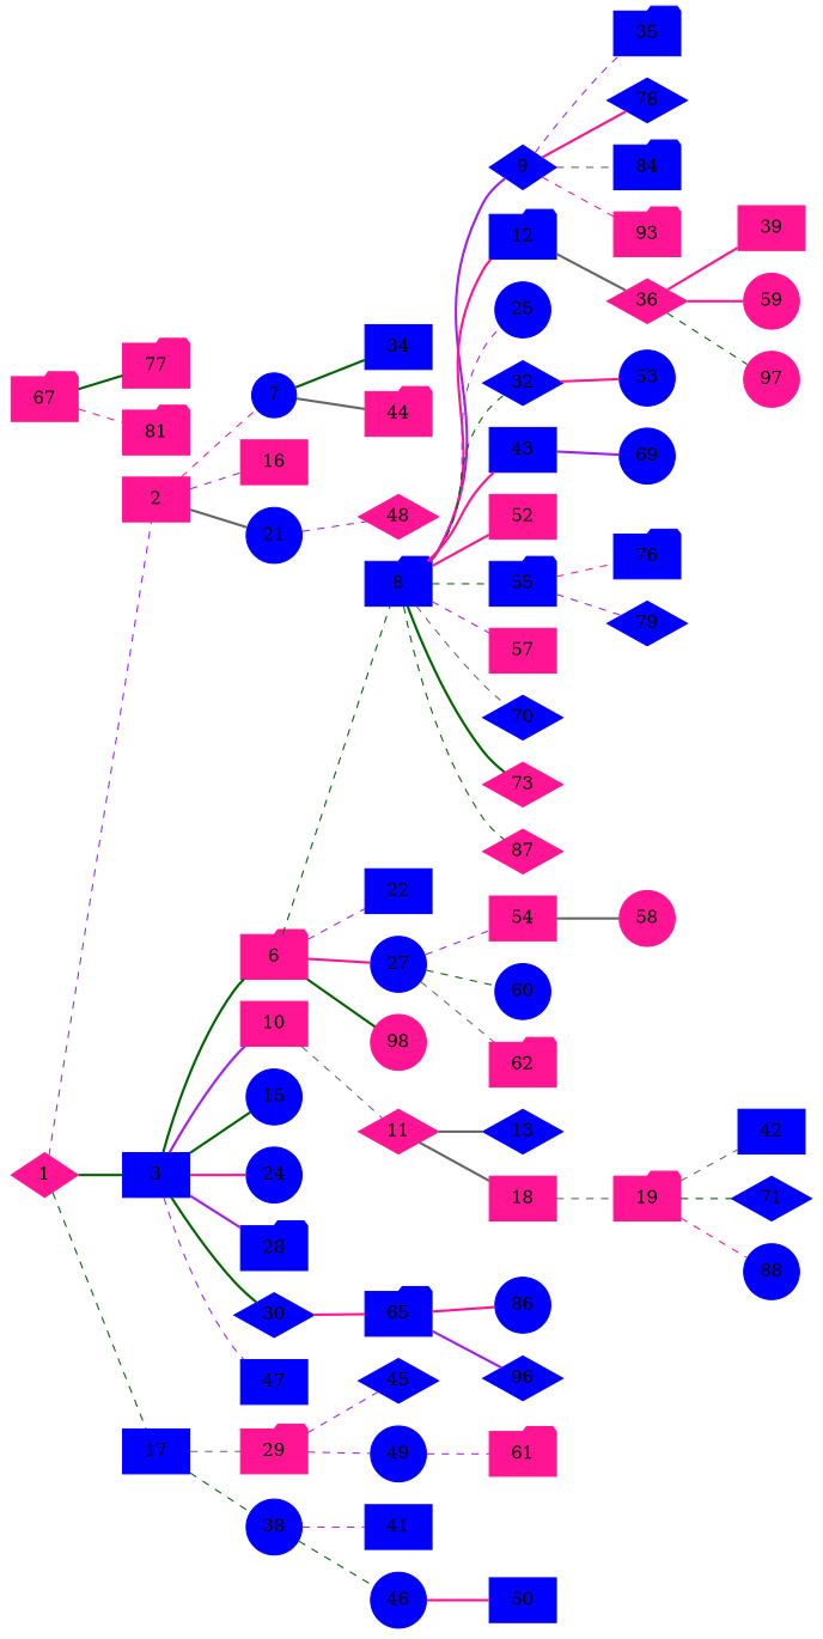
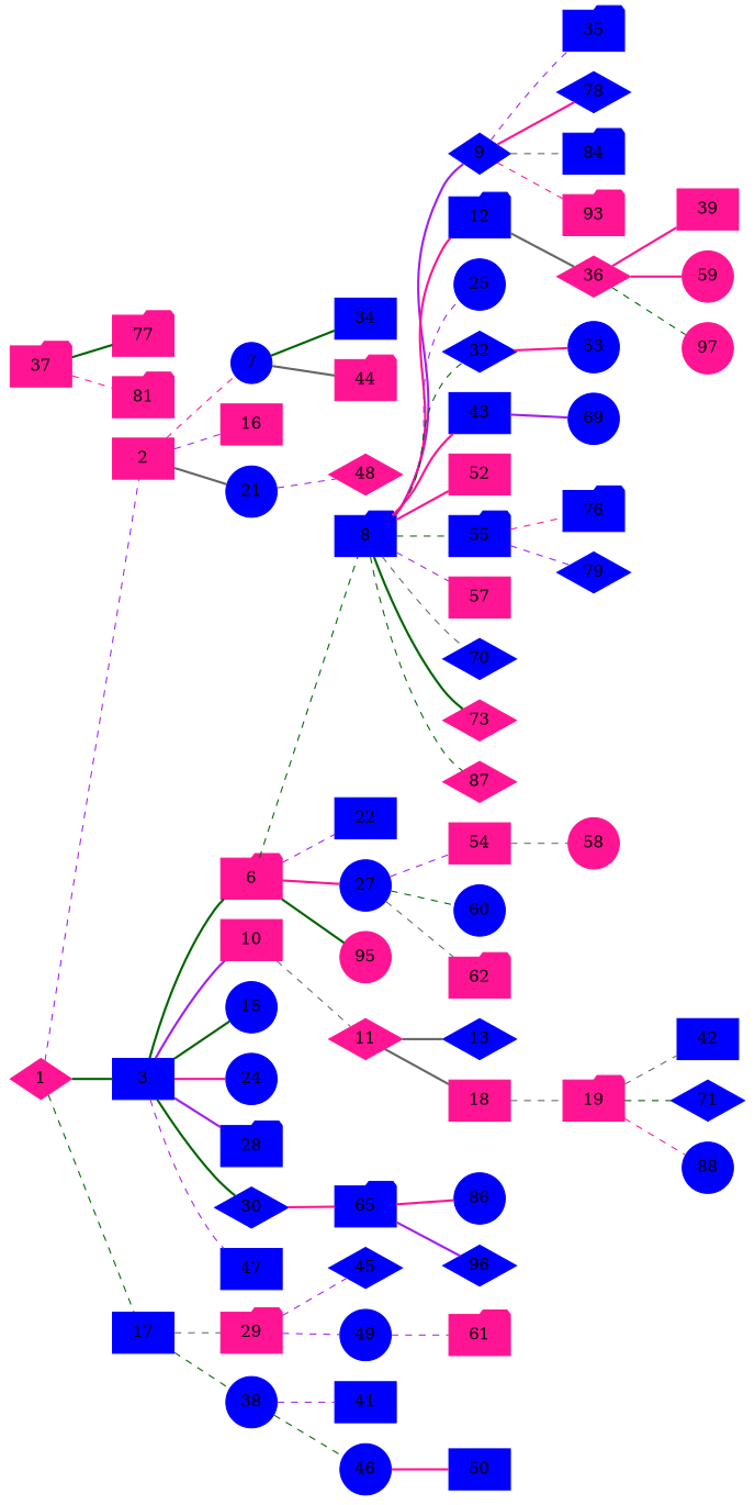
  graph {
    rankdir=LR
    node [color=blue shape=circle style=filled]
    edge [color=purple style=dashed]
    1 [color=deeppink shape=diamond super="+14"]
    2 [color=deeppink shape=box super="+5"]
    3 [shape=box super="+4"]
    17 [shape=box super="+20"]
    7 [super="+31"]
    16 [color=deeppink shape=box super="+26"]
    21
    6 [color=deeppink shape=folder super="+83"]
    10 [color=deeppink shape=box]
    15 [super="+91"]
    24
    28 [shape=folder]
    30 [shape=diamond]
    47 [shape=box]
    29 [color=deeppink shape=folder]
    38
-   37 [color=deeppink shape=folder super="+56" label=67]
+   37 [color=deeppink shape=folder super="+56"]
    77 [color=deeppink shape=folder]
    81 [color=deeppink shape=folder]
    34 [shape=box]
    44 [color=deeppink shape=folder]
    48 [color=deeppink shape=diamond]
    8 [shape=folder super="+23"]
    22 [shape=box]
    27 [super="+33"]
-   98 [color=deeppink]
+   98 [color=deeppink label=95]
    11 [color=deeppink shape=diamond super="+63"]
    65 [shape=folder super="+68"]
    9 [shape=diamond super="+40"]
    12 [shape=folder super="+66"]
    25
    32 [shape=diamond super="+75"]
    43 [shape=box]
    52 [color=deeppink shape=box]
    55 [shape=folder super="+67"]
    57 [color=deeppink shape=box]
    70 [shape=diamond]
    73 [color=deeppink shape=diamond]
    87 [color=deeppink shape=diamond]
    54 [color=deeppink shape=box super="+82"]
    60 [super="+64"]
    62 [color=deeppink shape=folder]
    35 [shape=folder]
    78 [shape=diamond]
    84 [shape=folder]
    93 [color=deeppink shape=folder]
    36 [color=deeppink shape=diamond super="+89"]
    53
    69
    76 [shape=folder]
    79 [shape=diamond]
    13 [shape=diamond super="+95"]
    18 [color=deeppink shape=box]
    19 [color=deeppink shape=folder super="+51"]
    39 [color=deeppink shape=box]
    59 [color=deeppink]
    97 [color=deeppink]
    45 [shape=diamond super="+74"]
    49 [super="+92"]
    41 [shape=box super="+90"]
    46 [super="+72"]
    42 [shape=box]
    71 [shape=diamond super="+80"]
    88 [super="+94"]
    58 [color=deeppink]
    61 [color=deeppink shape=folder super="+85"]
    86
    96 [shape=diamond]
    50 [shape=box]
    1 -- 2
    1 -- 3 [color=darkgreen style=bold]
    1 -- 17 [color=darkgreen]
    2 -- 7 [color=deeppink]
    2 -- 16
    2 -- 21 [color=gray40 style=bold]
    3 -- 6 [color=darkgreen style=bold]
    3 -- 10 [style=bold]
    3 -- 15 [color=darkgreen style=bold]
    3 -- 24 [color=deeppink style=bold]
    3 -- 28 [style=bold]
    3 -- 30 [color=darkgreen style=bold]
    3 -- 47
    17 -- 29 [color=gray40]
    17 -- 38 [color=darkgreen]
    7 -- 34 [color=darkgreen style=bold]
    7 -- 44 [color=gray40 style=bold]
    21 -- 48
    6 -- 8 [color=darkgreen]
    6 -- 22
    6 -- 27 [color=deeppink style=bold]
    6 -- 98 [color=darkgreen style=bold]
    10 -- 11 [color=gray40]
    30 -- 65 [color=deeppink style=bold]
    29 -- 45
    29 -- 49
    38 -- 41
    38 -- 46 [color=darkgreen]
    37 -- 77 [color=darkgreen style=bold]
    37 -- 81 [color=deeppink]
    8 -- 9 [style=bold]
    8 -- 12 [color=deeppink style=bold]
    8 -- 25
    8 -- 32 [color=darkgreen]
    8 -- 43 [color=deeppink style=bold]
    8 -- 52 [color=deeppink style=bold]
    8 -- 55 [color=darkgreen]
    8 -- 57
    8 -- 70 [color=gray40]
    8 -- 73 [color=darkgreen style=bold]
    8 -- 87 [color=darkgreen]
    27 -- 54
    27 -- 60 [color=darkgreen]
    27 -- 62 [color=gray40]
    11 -- 13 [color=gray40 style=bold]
    11 -- 18 [color=gray40 style=bold]
    65 -- 86 [color=deeppink style=bold]
    65 -- 96 [style=bold]
    9 -- 35
    9 -- 78 [color=deeppink style=bold]
    9 -- 84 [color=gray40]
    9 -- 93 [color=deeppink]
    12 -- 36 [color=gray40 style=bold]
    32 -- 53 [color=deeppink style=bold]
    43 -- 69 [style=bold]
    55 -- 76 [color=deeppink]
    55 -- 79
-   54 -- 58 [color=gray40 style=bold]
+   54 -- 58 [color=gray40]
    36 -- 39 [color=deeppink style=bold]
    36 -- 59 [color=deeppink style=bold]
    36 -- 97 [color=darkgreen]
    18 -- 19 [color=gray40]
    19 -- 42 [color=gray40]
    19 -- 71 [color=darkgreen]
    19 -- 88 [color=deeppink]
    49 -- 61
    46 -- 50 [color=deeppink style=bold]
  }
